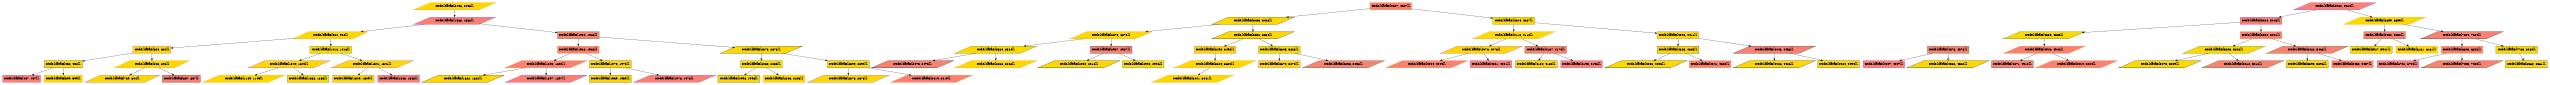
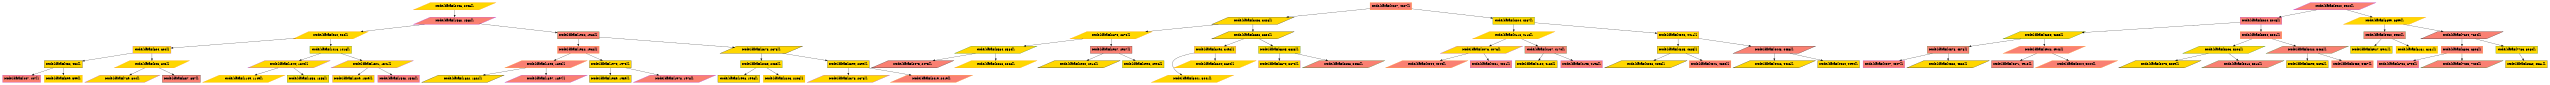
  digraph {
    node [color=black fillcolor=gold shape=box style=filled]
    n1 [color=darkorange label="Node{data=[2446, 2446]}" shape=parallelogram]
    n2 [color=purple fillcolor=salmon label="Node{data=[1568, 1568]}" shape=parallelogram]
    n3 [color=darkorange label="Node{data=[960, 960]}" shape=parallelogram]
    n4 [color=darkgreen fillcolor=salmon label="Node{data=[1982, 1982]}"]
    n5 [color=purple label="Node{data=[604, 604]}"]
    n6 [color=darkgreen label="Node{data=[1416, 1416]}"]
    n7 [color=darkorange fillcolor=salmon label="Node{data=[1932, 1932]}"]
    n8 [label="Node{data=[2373, 2373]}" shape=parallelogram]
    n9 [label="Node{data=[452, 452]}"]
    n10 [color=darkorange label="Node{data=[846, 846]}" shape=parallelogram]
    n11 [color=purple label="Node{data=[1344, 1344]}" shape=parallelogram]
    n12 [color=purple label="Node{data=[1541, 1541]}" shape=parallelogram]
    n13 [color=purple fillcolor=salmon label="Node{data=[447, 447]}"]
    n14 [color=darkorange label="Node{data=[599, 599]}"]
    n15 [color=purple label="Node{data=[789, 804]}" shape=parallelogram]
    n16 [fillcolor=salmon label="Node{data=[857, 857]}"]
    n17 [color=darkorange label="Node{data=[1149, 1149]}" shape=parallelogram]
    n18 [color=darkgreen label="Node{data=[1353, 1353]}"]
    n19 [color=purple label="Node{data=[1509, 1509]}"]
    n20 [color=purple fillcolor=salmon label="Node{data=[1548, 1548]}"]
    n21 [color=darkorange fillcolor=salmon label="Node{data=[1893, 1893]}" shape=parallelogram]
    n22 [label="Node{data=[1973, 1973]}"]
    n23 [color=darkgreen label="Node{data=[2035, 2035]}"]
    n24 [label="Node{data=[2399, 2399]}"]
    n25 [label="Node{data=[1822, 1822]}" shape=parallelogram]
    n26 [color=purple fillcolor=salmon label="Node{data=[1897, 1897]}" shape=parallelogram]
    n27 [label="Node{data=[1959, 1959]}"]
    n28 [color=purple fillcolor=salmon label="Node{data=[1978, 1978]}" shape=parallelogram]
    n29 [label="Node{data=[1998, 1998]}"]
    n30 [color=darkorange label="Node{data=[2203, 2203]}"]
    n31 [color=purple label="Node{data=[2378, 2378]}" shape=parallelogram]
    n32 [color=darkorange fillcolor=salmon label="Node{data=[2419, 2419]}" shape=parallelogram]
    n33 [color=darkorange fillcolor=salmon label="Node{data=[4027, 4027]}"]
    n34 [label="Node{data=[3423, 3423]}" shape=parallelogram]
    n35 [color=darkgreen label="Node{data=[4204, 4237]}"]
    n36 [color=purple fillcolor=salmon label="Node{data=[5920, 5920]}" shape=parallelogram]
    n37 [color=purple fillcolor=salmon label="Node{data=[5020, 5048]}"]
    n38 [color=darkorange label="Node{data=[6699, 6699]}" shape=parallelogram]
    n39 [color=darkorange label="Node{data=[2878, 2878]}" shape=parallelogram]
    n40 [label="Node{data=[3658, 3658]}" shape=parallelogram]
    n41 [color=darkorange label="Node{data=[4118, 4118]}" shape=parallelogram]
    n42 [color=purple label="Node{data=[4396, 4411]}"]
    n43 [color=darkgreen label="Node{data=[2584, 2584]}" shape=parallelogram]
    n44 [fillcolor=salmon label="Node{data=[2927, 2927]}"]
    n45 [color=purple label="Node{data=[3492, 3492]}"]
    n46 [color=darkgreen label="Node{data=[3805, 3823]}"]
    n47 [fillcolor=salmon label="Node{data=[2475, 2475]}" shape=parallelogram]
    n48 [color=darkorange label="Node{data=[2868, 2868]}" shape=parallelogram]
    n49 [label="Node{data=[2900, 2912]}" shape=parallelogram]
    n50 [color=darkgreen label="Node{data=[2996, 2996]}"]
    n51 [color=darkorange label="Node{data=[3441, 3441]}" shape=parallelogram]
    n52 [color=darkorange label="Node{data=[3604, 3604]}" shape=parallelogram]
    n53 [color=purple label="Node{data=[3670, 3670]}"]
    n54 [color=darkgreen fillcolor=salmon label="Node{data=[3858, 3858]}" shape=parallelogram]
    n55 [color=purple label="Node{data=[4076, 4076]}" shape=parallelogram]
    n56 [color=darkgreen fillcolor=salmon label="Node{data=[4137, 4170]}"]
    n57 [label="Node{data=[4325, 4325]}"]
    n58 [fillcolor=salmon label="Node{data=[4443, 4456]}" shape=parallelogram]
    n59 [color=darkorange fillcolor=salmon label="Node{data=[4044, 4044]}" shape=parallelogram]
    n60 [color=purple fillcolor=salmon label="Node{data=[4081, 4081]}"]
    n61 [label="Node{data=[4130, 4130]}"]
    n62 [color=purple fillcolor=salmon label="Node{data=[4195, 4196]}"]
    n63 [label="Node{data=[4258, 4293]}" shape=parallelogram]
    n64 [color=darkorange fillcolor=salmon label="Node{data=[4341, 4350]}"]
    n65 [label="Node{data=[4426, 4426]}" shape=parallelogram]
    n66 [label="Node{data=[4484, 4494]}"]
    n67 [color=darkgreen label="Node{data=[4855, 4855]}" shape=parallelogram]
    n68 [color=darkorange fillcolor=salmon label="Node{data=[5350, 5351]}"]
    n69 [color=darkgreen fillcolor=salmon label="Node{data=[5950, 5950]}"]
    n70 [fillcolor=salmon label="Node{data=[7604, 7604]}" shape=parallelogram]
    n71 [color=darkgreen fillcolor=salmon label="Node{data=[4578, 4578]}"]
    n72 [color=darkorange fillcolor=salmon label="Node{data=[4942, 4942]}" shape=parallelogram]
    n73 [color=darkgreen label="Node{data=[5203, 5203]}" shape=parallelogram]
    n74 [color=darkgreen fillcolor=salmon label="Node{data=[5422, 5433]}" shape=parallelogram]
    n75 [color=purple fillcolor=salmon label="Node{data=[4547, 4547]}"]
    n76 [label="Node{data=[4582, 4582]}" shape=parallelogram]
    n77 [fillcolor=salmon label="Node{data=[4871, 4913]}"]
    n78 [color=darkorange fillcolor=salmon label="Node{data=[5004, 5004]}" shape=parallelogram]
    n79 [label="Node{data=[5075, 5089]}" shape=parallelogram]
    n80 [color=darkgreen fillcolor=salmon label="Node{data=[5316, 5316]}" shape=parallelogram]
    n81 [label="Node{data=[5395, 5396]}"]
    n82 [color=darkorange fillcolor=salmon label="Node{data=[5455, 5457]}"]
    n83 [color=darkgreen label="Node{data=[5927, 5941]}"]
    n84 [color=darkorange label="Node{data=[6131, 6131]}"]
    n85 [color=darkorange fillcolor=salmon label="Node{data=[6803, 6803]}"]
    n86 [color=darkgreen label="Node{data=[7783, 8080]}"]
    n87 [color=purple fillcolor=salmon label="Node{data=[6736, 6795]}"]
    n88 [color=darkgreen fillcolor=salmon label="Node{data=[7425, 7425]}" shape=parallelogram]
    n89 [label="Node{data=[8560, 8561]}"]
    n1 -> n2
    n2 -> n3
    n2 -> n4
    n3 -> n5
    n3 -> n6
    n4 -> n7
    n4 -> n8
    n5 -> n9
    n5 -> n10
    n6 -> n11
    n6 -> n12
    n7 -> n21
    n7 -> n22
    n8 -> n23
    n8 -> n24
    n9 -> n13
    n9 -> n14
    n10 -> n15
    n10 -> n16
    n11 -> n17
    n11 -> n18
    n12 -> n19
    n12 -> n20
    n21 -> n25
    n21 -> n26
    n22 -> n27
    n22 -> n28
    n23 -> n29
    n23 -> n30
    n24 -> n31
    n24 -> n32
    n33 -> n34
    n33 -> n35
    n34 -> n39
    n34 -> n40
    n35 -> n41
    n35 -> n42
    n36 -> n37
    n36 -> n38
    n37 -> n67
    n37 -> n68
    n38 -> n69
    n38 -> n70
    n39 -> n43
    n39 -> n44
    n40 -> n45
    n40 -> n46
    n41 -> n55
    n41 -> n56
    n42 -> n57
    n42 -> n58
    n43 -> n47
    n43 -> n48
    n44 -> n49
    n44 -> n50
-   n52 -> n51
+   n45 -> n51
    n45 -> n52
    n46 -> n53
    n46 -> n54
    n55 -> n59
    n55 -> n60
    n56 -> n61
    n56 -> n62
    n57 -> n63
    n57 -> n64
    n58 -> n65
    n58 -> n66
+   n67 -> n71
    n67 -> n72
    n68 -> n73
    n68 -> n74
    n69 -> n83
    n69 -> n84
    n70 -> n85
    n70 -> n86
    n71 -> n75
    n71 -> n76
    n72 -> n77
    n72 -> n78
    n73 -> n79
    n73 -> n80
    n74 -> n81
    n74 -> n82
    n85 -> n87
    n85 -> n88
    n86 -> n89
  }
